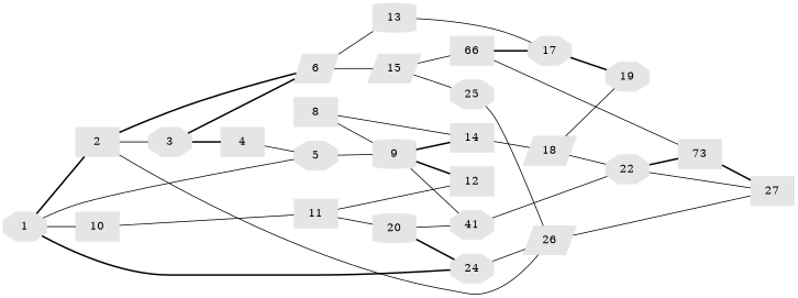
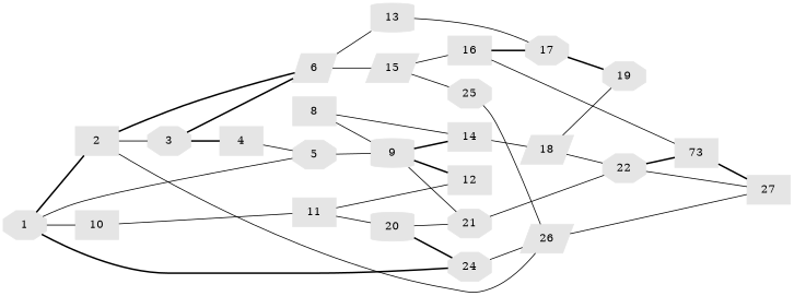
  graph {
    rankdir=LR
    node [color=gray90 shape=box style=filled]
    edge [style=solid weight=1.0]
    1 [shape=octagon]
    2
    5 [shape=octagon]
    10
    24 [shape=octagon]
    3 [shape=octagon]
    6 [shape=parallelogram]
    26 [shape=parallelogram]
    9 [shape=cylinder]
    11
    4
    13 [shape=cylinder]
    15 [shape=parallelogram]
    27
    14
    12
-   21 [shape=octagon label=41]
+   21 [shape=octagon]
    17 [shape=octagon]
-   16 [label=66]
+   16
    25 [shape=octagon]
    8
    18 [shape=parallelogram]
    22 [shape=octagon]
    20 [shape=cylinder]
    19 [shape=octagon]
    n26 [label=73]
    1 -- 2 [style=bold]
    1 -- 5
    1 -- 10 [weight=2.0]
    1 -- 24 [style=bold]
    2 -- 3
    2 -- 6 [style=bold]
    2 -- 26
    5 -- 9 [weight=2.0]
    10 -- 11
    24 -- 26
    3 -- 6 [style=bold]
    3 -- 4 [style=bold]
    6 -- 13
    6 -- 15 [weight=2.0]
    26 -- 27
    9 -- 14 [style=bold]
    9 -- 12 [style=bold]
    9 -- 21
    11 -- 12 [weight=2.0]
    11 -- 20 [weight=2.0]
    4 -- 5 [weight=2.0]
    13 -- 17
    15 -- 16 [weight=2.0]
    15 -- 25 [weight=2.0]
    14 -- 18
    21 -- 22 [weight=2.0]
    17 -- 19 [style=bold]
    16 -- 17 [style=bold]
    16 -- n26
    25 -- 26
    8 -- 9
    8 -- 14
    18 -- 22 [weight=2.0]
    18 -- 19 [weight=2.0]
    22 -- 27
    22 -- n26 [style=bold]
    20 -- 24 [style=bold weight=2.0]
    20 -- 21 [weight=2.0]
    n26 -- 27 [style=bold]
  }
